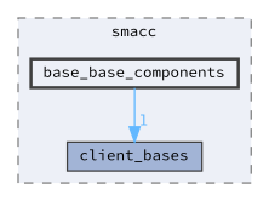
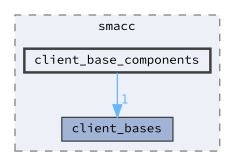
  digraph {
    compound=true
    fontname="Source Code Pro"
    node [color=grey25 fontname="Source Code Pro" fontsize=10 shape=box]
    n1 [fillcolor="#a2b4d6" height=0.2 label=client_bases style=filled width=0.4]
-   n2 [fillcolor="#edf0f7" height=0.2 label=base_base_components style="filled,bold" width=0.4]
+   n2 [fillcolor="#edf0f7" height=0.2 label=client_base_components style="filled,bold" width=0.4]
    subgraph cluster_1 {
      bgcolor="#edf0f7"
      fontsize=10
      label=smacc
      pencolor=grey50
      style="filled,dashed"
      n1
      n2
    }
    n2 -> n1 [color=steelblue1 fontcolor=steelblue1 fontname="Source Code Pro" fontsize=10 headlabel=1 labeldistance=1.5 labelfontname=Helvetica labelfontsize=10]
  }
